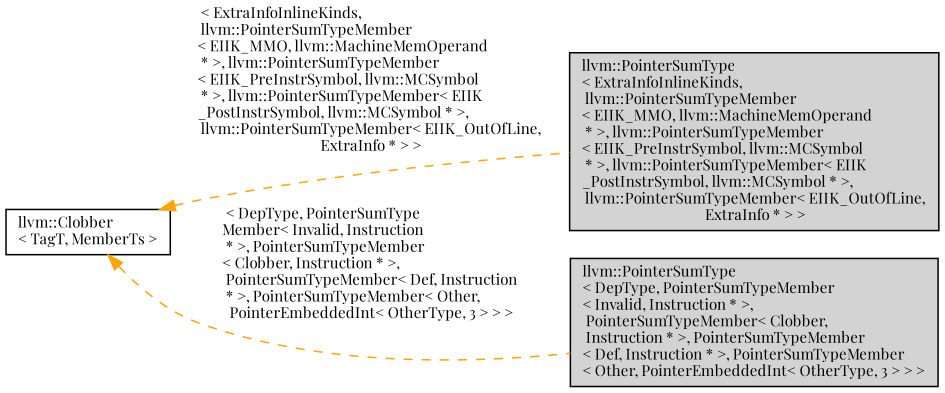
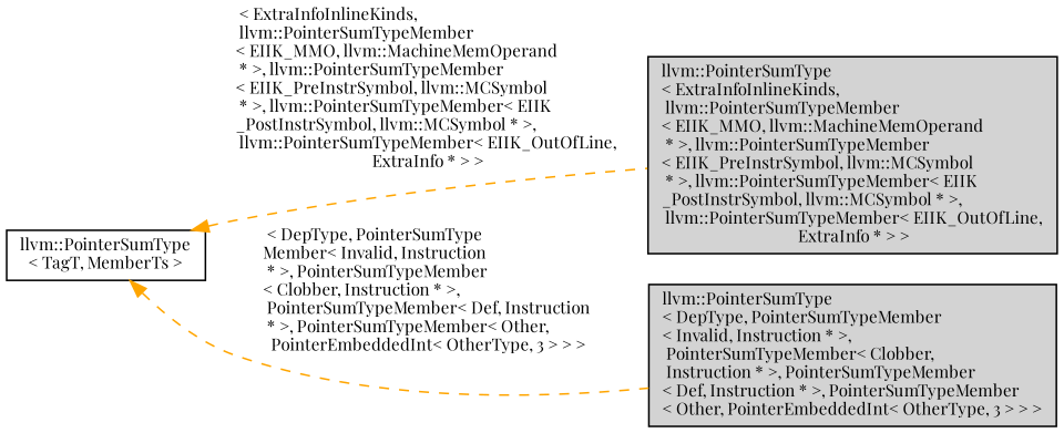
  digraph {
    rankdir=LR
    fontname="Playfair Display"
    node [color=black fillcolor=lightgrey fontname="Playfair Display" fontsize=10 shape=box style=filled]
    edge [color=orange dir=back fontname="Playfair Display" fontsize=10 labelfontname=Helvetica labelfontsize=10 style=dashed]
-   n1 [fillcolor=white fontcolor=black height=0.2 label="llvm::Clobber\l\< TagT, MemberTs \>" width=0.4]
+   n1 [fillcolor=white fontcolor=black height=0.2 label="llvm::PointerSumType\l\< TagT, MemberTs \>" width=0.4]
    n2 [height=0.2 label="llvm::PointerSumType\l\< ExtraInfoInlineKinds,\l llvm::PointerSumTypeMember\l\< EIIK_MMO, llvm::MachineMemOperand\l * \>, llvm::PointerSumTypeMember\l\< EIIK_PreInstrSymbol, llvm::MCSymbol\l * \>, llvm::PointerSumTypeMember\< EIIK\l_PostInstrSymbol, llvm::MCSymbol * \>,\l llvm::PointerSumTypeMember\< EIIK_OutOfLine,\l ExtraInfo * \> \>" width=0.4]
    n3 [height=0.2 label="llvm::PointerSumType\l\< DepType, PointerSumTypeMember\l\< Invalid, Instruction * \>,\l PointerSumTypeMember\< Clobber,\l Instruction * \>, PointerSumTypeMember\l\< Def, Instruction * \>, PointerSumTypeMember\l\< Other, PointerEmbeddedInt\< OtherType, 3 \> \> \>" width=0.4]
    n1 -> n2 [label=" \< ExtraInfoInlineKinds,\l llvm::PointerSumTypeMember\l\< EIIK_MMO, llvm::MachineMemOperand\l * \>, llvm::PointerSumTypeMember\l\< EIIK_PreInstrSymbol, llvm::MCSymbol\l * \>, llvm::PointerSumTypeMember\< EIIK\l_PostInstrSymbol, llvm::MCSymbol * \>,\l llvm::PointerSumTypeMember\< EIIK_OutOfLine,\l ExtraInfo * \> \>"]
    n1 -> n3 [label=" \< DepType, PointerSumType\lMember\< Invalid, Instruction\l * \>, PointerSumTypeMember\l\< Clobber, Instruction * \>,\l PointerSumTypeMember\< Def, Instruction\l * \>, PointerSumTypeMember\< Other,\l PointerEmbeddedInt\< OtherType, 3 \> \> \>"]
  }
